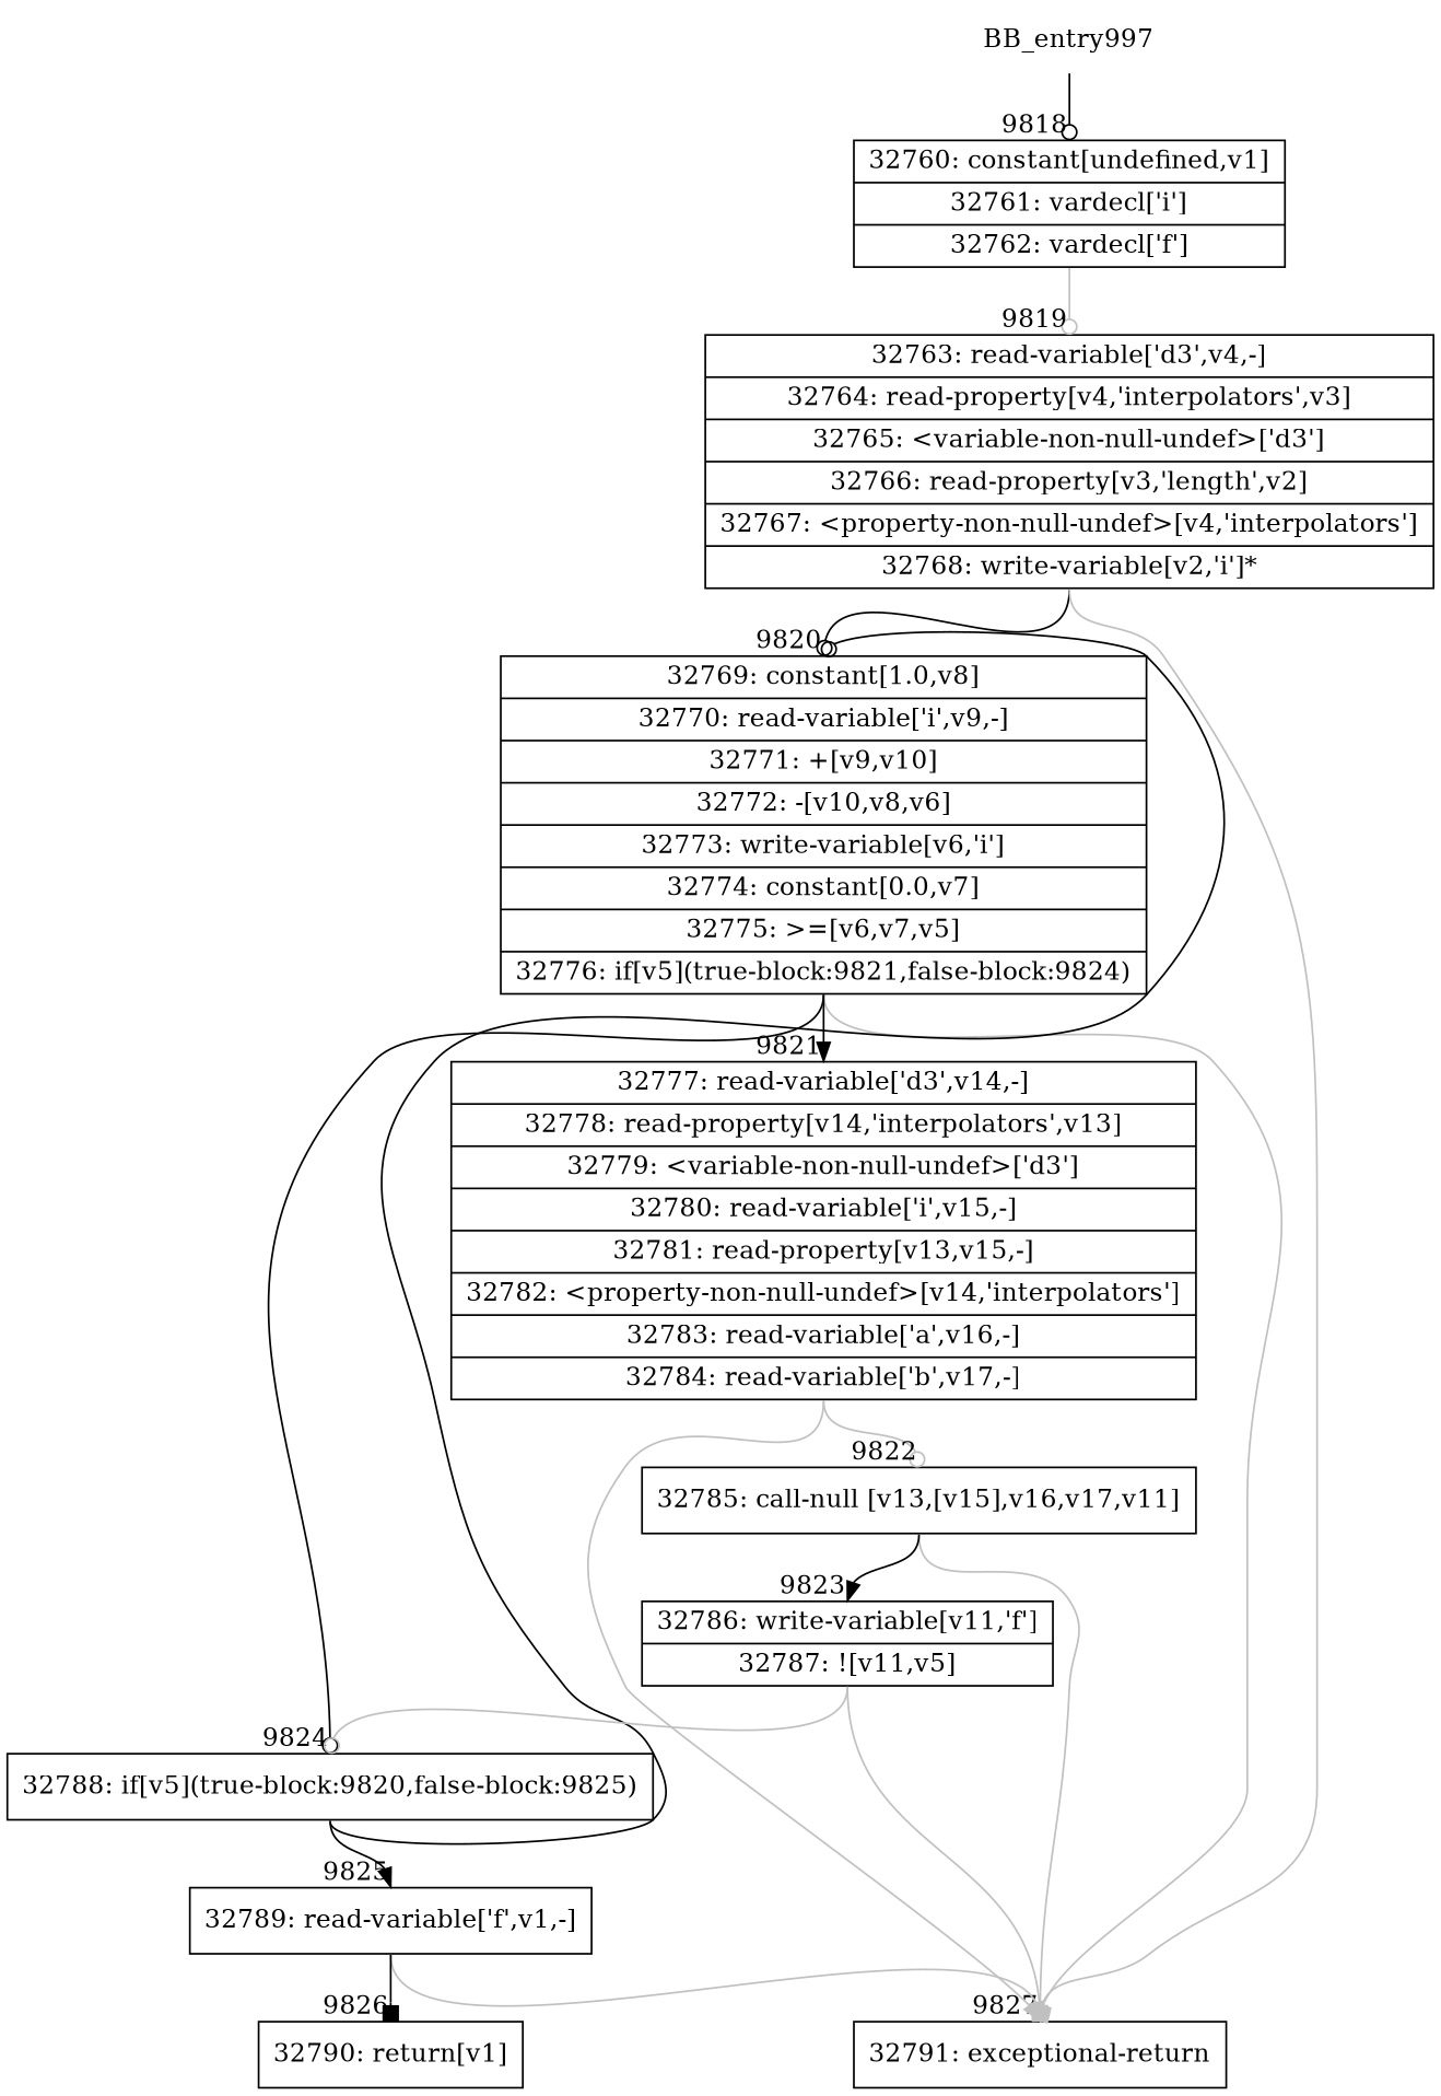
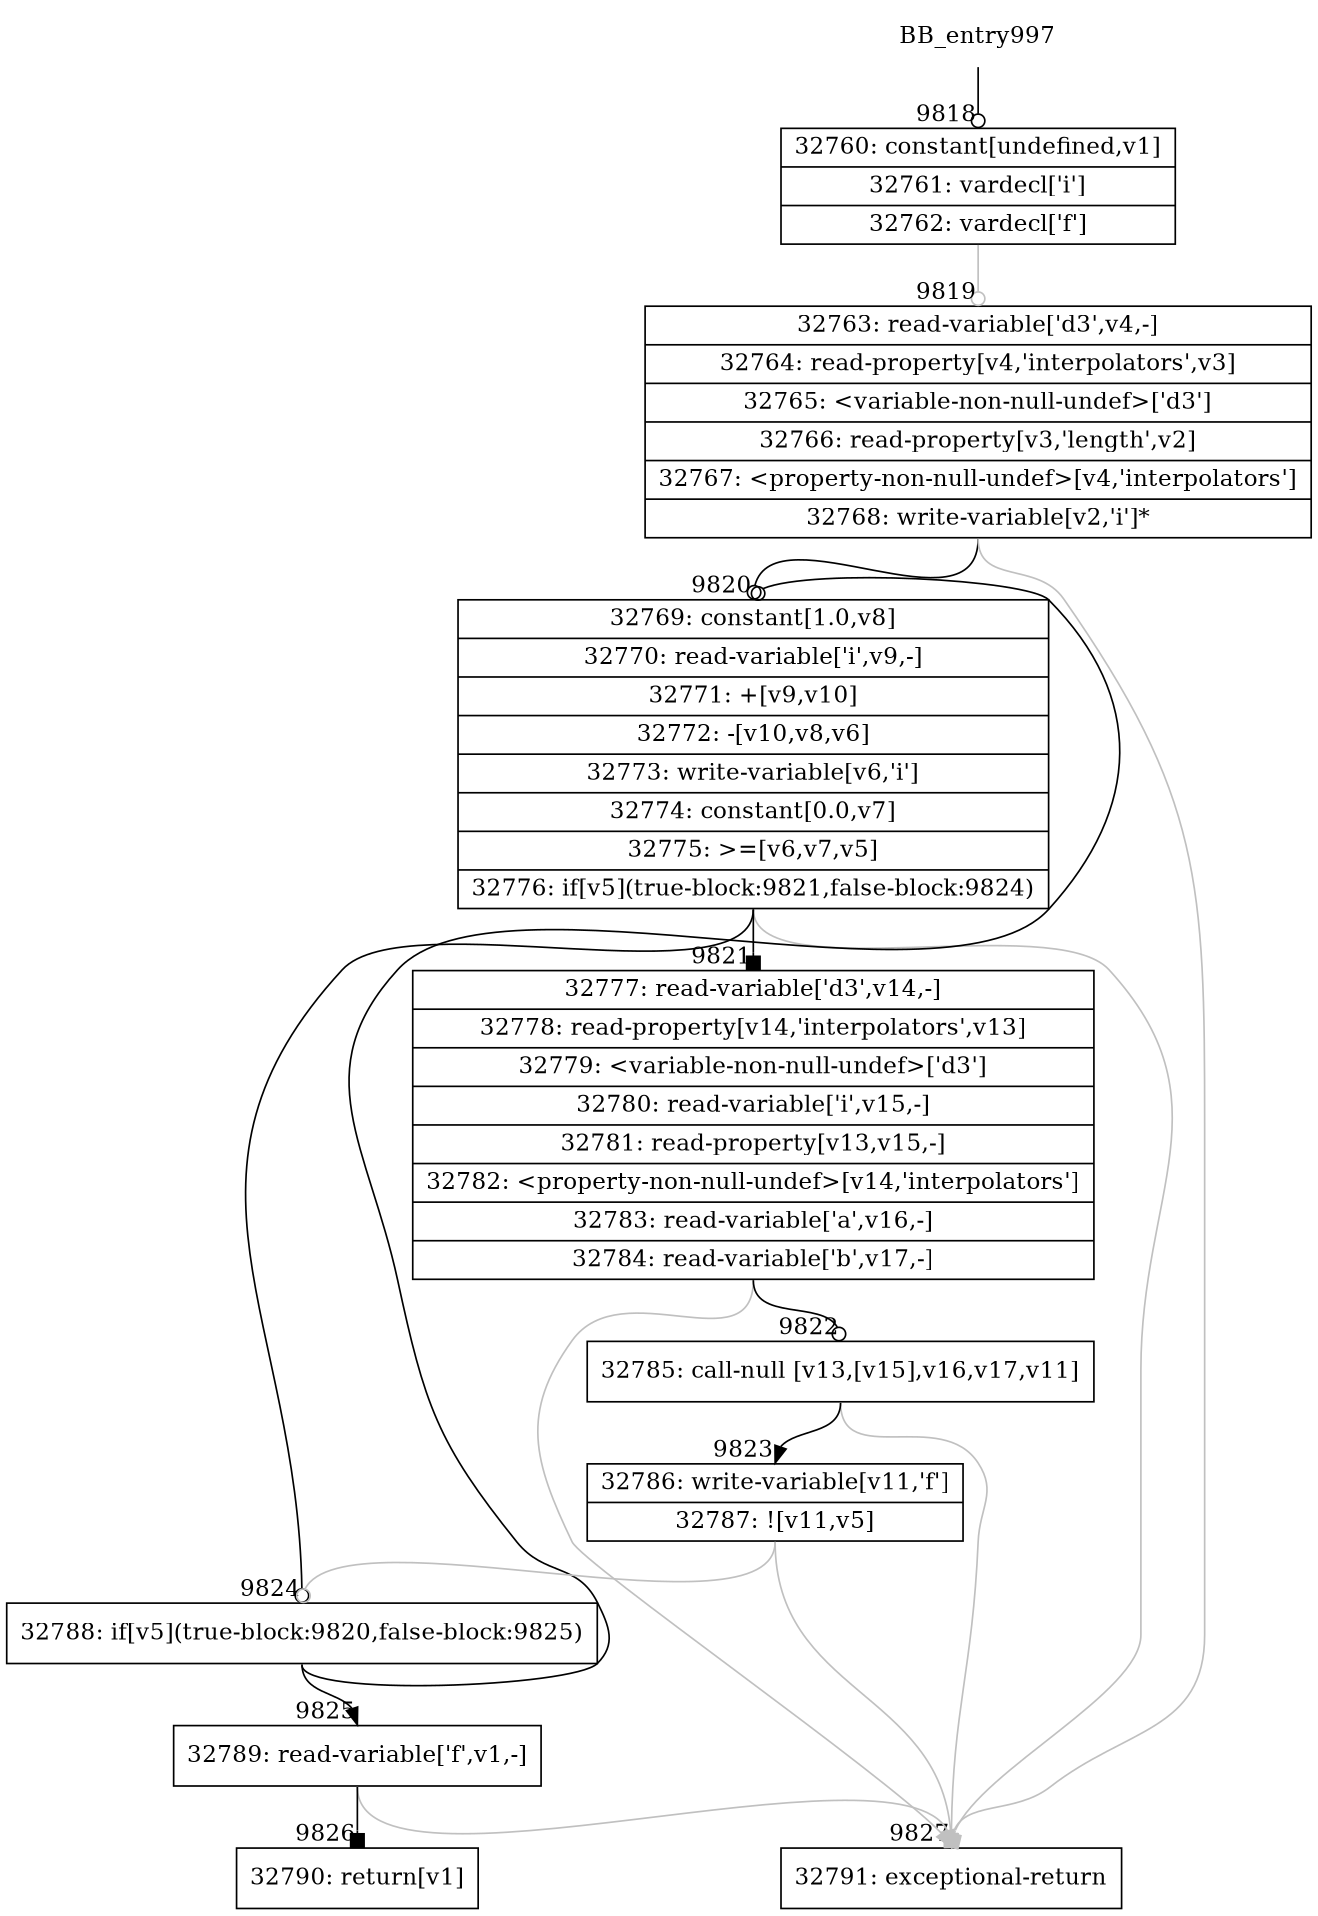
  digraph {
    rankdir=TD
    node [shape=record]
    edge [arrowhead=odot headport=n tailport=s]
    n1 [label=BB_entry997 shape=none]
    n2 [label="{32760: constant[undefined,v1]|32761: vardecl['i']|32762: vardecl['f']}"]
    n3 [label="{32763: read-variable['d3',v4,-]|32764: read-property[v4,'interpolators',v3]|32765: \<variable-non-null-undef\>['d3']|32766: read-property[v3,'length',v2]|32767: \<property-non-null-undef\>[v4,'interpolators']|32768: write-variable[v2,'i']*}"]
    n4 [label="{32769: constant[1.0,v8]|32770: read-variable['i',v9,-]|32771: +[v9,v10]|32772: -[v10,v8,v6]|32773: write-variable[v6,'i']|32774: constant[0.0,v7]|32775: \>=[v6,v7,v5]|32776: if[v5](true-block:9821,false-block:9824)}"]
    n5 [label="{32791: exceptional-return}"]
    n6 [label="{32788: if[v5](true-block:9820,false-block:9825)}"]
    n7 [label="{32777: read-variable['d3',v14,-]|32778: read-property[v14,'interpolators',v13]|32779: \<variable-non-null-undef\>['d3']|32780: read-variable['i',v15,-]|32781: read-property[v13,v15,-]|32782: \<property-non-null-undef\>[v14,'interpolators']|32783: read-variable['a',v16,-]|32784: read-variable['b',v17,-]}"]
    n8 [label="{32789: read-variable['f',v1,-]}"]
    n9 [label="{32785: call-null [v13,[v15],v16,v17,v11]}"]
    n10 [label="{32790: return[v1]}"]
    n11 [label="{32786: write-variable[v11,'f']|32787: ![v11,v5]}"]
    n1 -> n2 [headlabel="    9818"]
    n2 -> n3 [color=gray headlabel="      9819"]
    n3 -> n4 [headlabel="      9820"]
    n3 -> n5 [color=gray headlabel="      9827"]
    n4 -> n5 [arrowhead=box color=gray]
    n4 -> n6 [headlabel="      9824"]
-   n4 -> n7 [arrowhead=normal headlabel="      9821"]
+   n4 -> n7 [arrowhead=box headlabel="      9821"]
    n6 -> n4
    n6 -> n8 [arrowhead=normal headlabel="      9825"]
    n7 -> n5 [arrowhead=normal color=gray]
-   n7 -> n9 [headlabel="      9822" color=gray]
+   n7 -> n9 [headlabel="      9822"]
    n8 -> n5 [arrowhead=normal color=gray]
    n8 -> n10 [arrowhead=box headlabel="      9826"]
    n9 -> n5 [arrowhead=box color=gray]
    n9 -> n11 [arrowhead=normal headlabel="      9823"]
    n11 -> n5 [arrowhead=box color=gray]
    n11 -> n6 [color=gray]
  }
